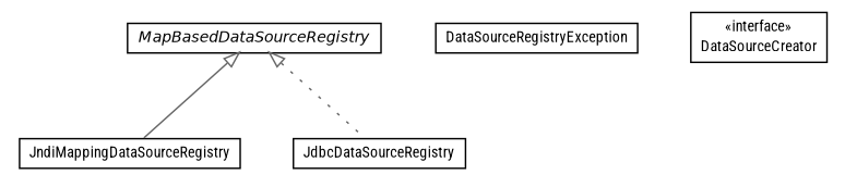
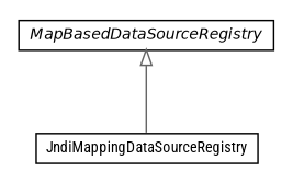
  digraph {
    nodesep=0.25
    ranksep=0.5
    fontname="Roboto Condensed"
    node [fontcolor=black fontname="Roboto Condensed" fontsize=10.0 shape=plaintext]
    edge [arrowtail=empty dir=back fontname="Roboto Condensed" fontsize=10 headport=p labelfontname=Helvetica labelfontsize=10 tailport=p color=gray40]
    n1 [label=<<table title="org.dayatang.datasource4saas.dsregistry.MapBasedDataSourceRegistry" border="0" cellborder="1" cellspacing="0" cellpadding="2" port="p" href="./MapBasedDataSourceRegistry.html"> 		<tr><td><table border="0" cellspacing="0" cellpadding="1"> <tr><td align="center" balign="center"><font face="Helvetica-Oblique"> MapBasedDataSourceRegistry </font></td></tr> 		</table></td></tr> 		</table>>]
    n2 [label=<<table title="org.dayatang.datasource4saas.dsregistry.JndiMappingDataSourceRegistry" border="0" cellborder="1" cellspacing="0" cellpadding="2" port="p" href="./JndiMappingDataSourceRegistry.html"> 		<tr><td><table border="0" cellspacing="0" cellpadding="1"> <tr><td align="center" balign="center"> JndiMappingDataSourceRegistry </td></tr> 		</table></td></tr> 		</table>>]
-   n3 [label=<<table title="org.dayatang.datasource4saas.dsregistry.JdbcDataSourceRegistry" border="0" cellborder="1" cellspacing="0" cellpadding="2" port="p" href="./JdbcDataSourceRegistry.html"> 		<tr><td><table border="0" cellspacing="0" cellpadding="1"> <tr><td align="center" balign="center"> JdbcDataSourceRegistry </td></tr> 		</table></td></tr> 		</table>>]
-   n4 [label=<<table title="org.dayatang.datasource4saas.dsregistry.DataSourceRegistryException" border="0" cellborder="1" cellspacing="0" cellpadding="2" port="p" href="./DataSourceRegistryException.html"> 		<tr><td><table border="0" cellspacing="0" cellpadding="1"> <tr><td align="center" balign="center"> DataSourceRegistryException </td></tr> 		</table></td></tr> 		</table>>]
-   n5 [label=<<table title="org.dayatang.datasource4saas.dsregistry.DataSourceCreator" border="0" cellborder="1" cellspacing="0" cellpadding="2" port="p" href="./DataSourceCreator.html"> 		<tr><td><table border="0" cellspacing="0" cellpadding="1"> <tr><td align="center" balign="center"> &#171;interface&#187; </td></tr> <tr><td align="center" balign="center"> DataSourceCreator </td></tr> 		</table></td></tr> 		</table>>]
    n1 -> n2 [style=solid]
-   n1 -> n3 [style=dotted]
  }
